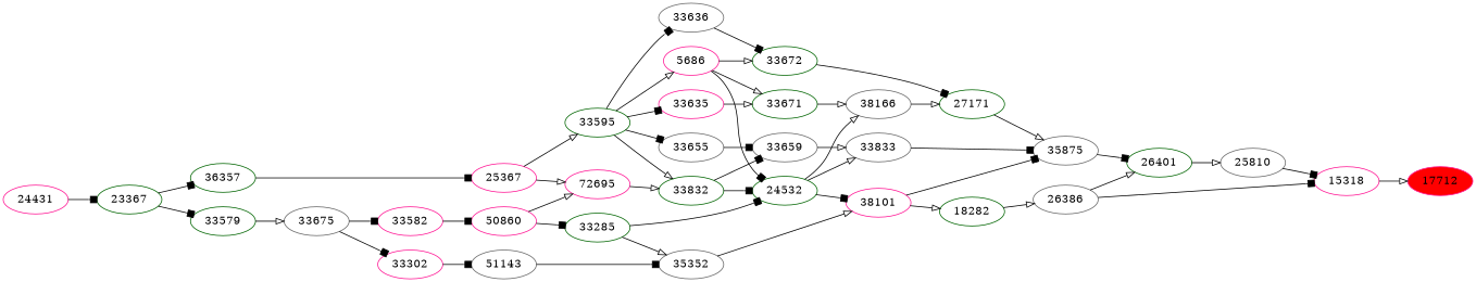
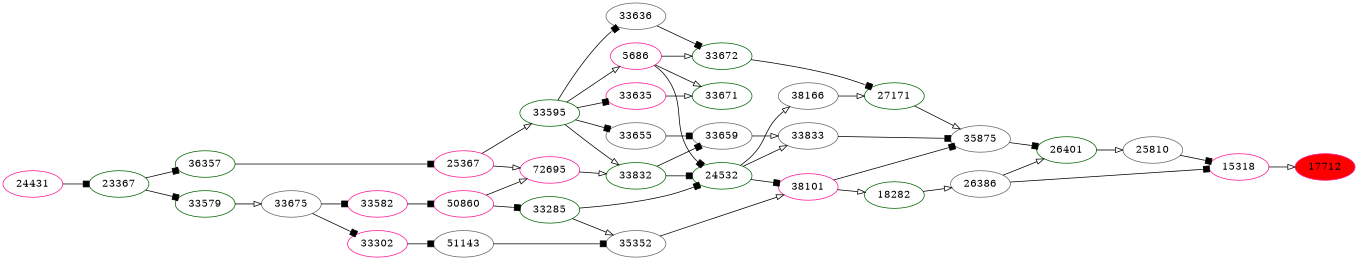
  strict digraph {
    rankdir=LR
    node [color=darkgreen]
    edge [arrowhead=box]
    n1 [color=deeppink fillcolor=red label=17712 style=filled]
    n2 [color=deeppink label=15318]
    n3 [color=gray40 label=26386]
    n4 [label=26401]
    n5 [color=gray40 label=25810]
    n6 [label=18282]
    n7 [color=gray40 label=35875]
    n8 [color=deeppink label=38101]
    n9 [label=27171]
    n10 [color=gray40 label=33833]
    n11 [label=24532]
    n12 [color=gray40 label=38166]
    n13 [color=gray40 label=35352]
    n14 [label=33672]
    n15 [color=gray40 label=33659]
    n16 [label=33285]
    n17 [color=deeppink label=5686]
    n18 [label=33671]
    n19 [label=33832]
    n20 [color=gray40 label=51143]
    n21 [color=gray40 label=33636]
    n22 [color=gray40 label=33655]
    n23 [color=deeppink label=50860]
    n24 [color=deeppink label=72695]
    n25 [label=33595]
    n26 [color=deeppink label=33635]
    n27 [color=deeppink label=33302]
    n28 [color=deeppink label=33582]
    n29 [color=deeppink label=25367]
    n30 [color=gray40 label=33675]
    n31 [label=36357]
    n32 [label=33579]
    n33 [label=23367]
    n34 [color=deeppink label=24431]
    n2 -> n1 [arrowhead=onormal]
    n3 -> n2
    n3 -> n4 [arrowhead=onormal]
    n4 -> n5 [arrowhead=onormal]
    n5 -> n2
    n6 -> n3 [arrowhead=onormal]
    n7 -> n4
    n8 -> n6 [arrowhead=onormal]
    n8 -> n7
    n9 -> n7 [arrowhead=onormal]
    n10 -> n7
    n11 -> n8
    n11 -> n10 [arrowhead=onormal]
    n11 -> n12 [arrowhead=onormal]
    n12 -> n9 [arrowhead=onormal]
    n13 -> n8 [arrowhead=onormal]
    n14 -> n9
    n15 -> n10 [arrowhead=onormal]
    n16 -> n11
    n16 -> n13 [arrowhead=onormal]
    n17 -> n11
    n17 -> n14 [arrowhead=onormal]
    n17 -> n18 [arrowhead=onormal]
-   n18 -> n12 [arrowhead=onormal]
    n19 -> n11
    n19 -> n15
    n20 -> n13
    n21 -> n14
    n22 -> n15
    n23 -> n16
    n23 -> n24 [arrowhead=onormal]
    n24 -> n19 [arrowhead=onormal]
    n25 -> n17 [arrowhead=onormal]
    n25 -> n19 [arrowhead=onormal]
    n25 -> n21
    n25 -> n22
    n25 -> n26
    n26 -> n18 [arrowhead=onormal]
    n27 -> n20
    n28 -> n23
    n29 -> n24 [arrowhead=onormal]
    n29 -> n25 [arrowhead=onormal]
    n30 -> n27
    n30 -> n28
    n31 -> n29
    n32 -> n30 [arrowhead=onormal]
    n33 -> n31
    n33 -> n32
    n34 -> n33
  }
